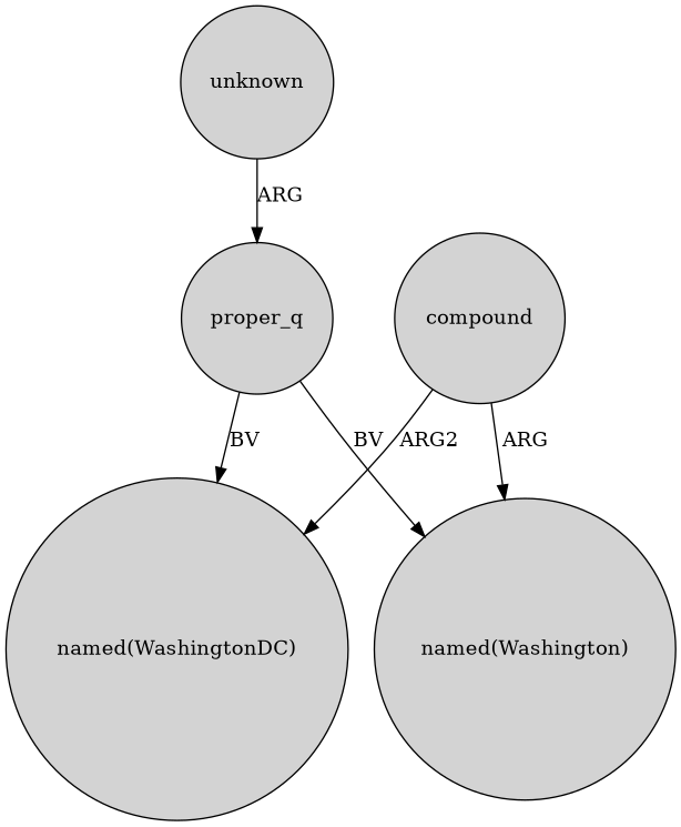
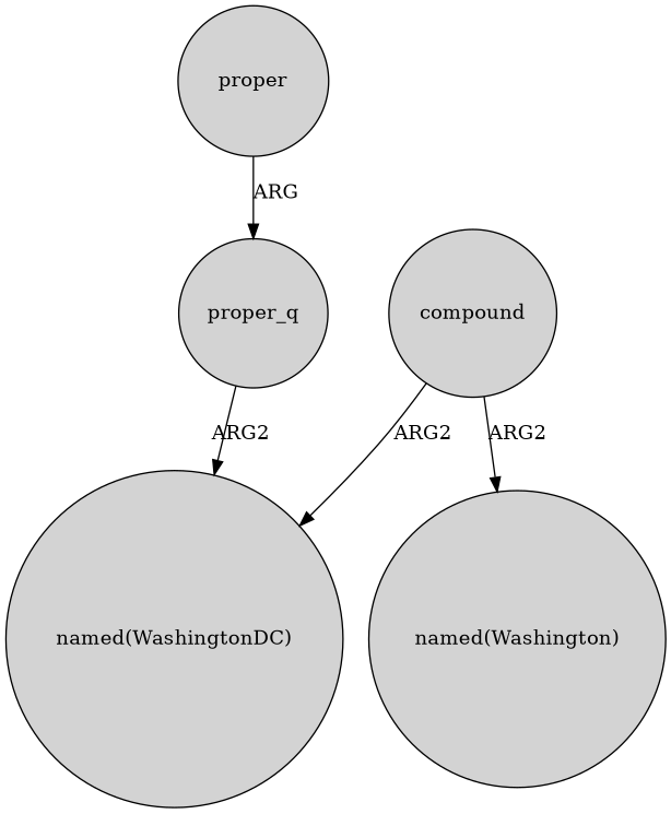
  digraph {
    node [shape=circle style=filled]
    proper_q
    "named(WashingtonDC)"
    "named(Washington)"
    compound
-   unknown
-   proper_q -> "named(WashingtonDC)" [label=BV]
-   proper_q -> "named(Washington)" [label=BV]
+   unknown [label=proper]
+   proper_q -> "named(WashingtonDC)" [label=ARG2]
    compound -> "named(WashingtonDC)" [label=ARG2]
-   compound -> "named(Washington)" [label=ARG]
+   compound -> "named(Washington)" [label=ARG2]
    unknown -> proper_q [label=ARG]
  }
